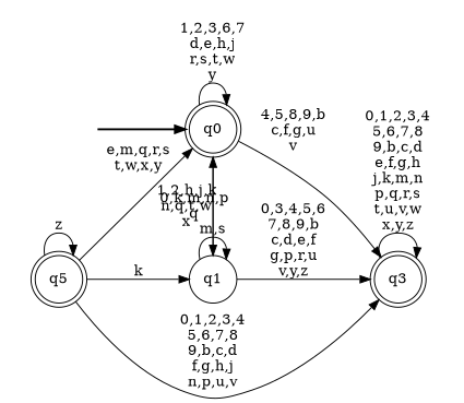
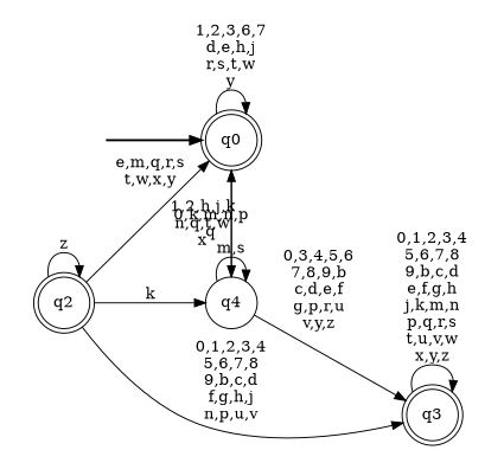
  digraph {
    rankdir=LR
    node [shape=doublecircle style="rounded,filled" color=black fillcolor=white]
    __start0 [height=0 shape=none style=invis width=0 color="" fillcolor=""]
    n2 [label=q0]
-   n3 [label=q1 shape=circle style=filled]
+   n3 [label=q4 shape=circle style=filled]
    n4 [label=q3 style=filled]
-   n5 [label=q5]
+   n5 [label=q2]
    subgraph cluster_1 {
      nodesep=0.15
      ranksep=0.15
      style=invis
      __start0
      n2
    }
    __start0 -> n2 [penwidth=2]
    n2 -> n2 [label="1,2,3,6,7\nd,e,h,j\nr,s,t,w\ny"]
    n2 -> n3 [label="0,k,m,n,p\nq"]
-   n2 -> n4 [label="4,5,8,9,b\nc,f,g,u\nv"]
    n3 -> n2 [label="1,2,h,j,k\nn,q,t,w\nx"]
    n3 -> n3 [label="m,s"]
    n3 -> n4 [label="0,3,4,5,6\n7,8,9,b\nc,d,e,f\ng,p,r,u\nv,y,z"]
    n4 -> n4 [label="0,1,2,3,4\n5,6,7,8\n9,b,c,d\ne,f,g,h\nj,k,m,n\np,q,r,s\nt,u,v,w\nx,y,z"]
    n5 -> n2 [label="e,m,q,r,s\nt,w,x,y"]
    n5 -> n3 [label=k]
    n5 -> n4 [label="0,1,2,3,4\n5,6,7,8\n9,b,c,d\nf,g,h,j\nn,p,u,v"]
    n5 -> n5 [label=z]
  }
